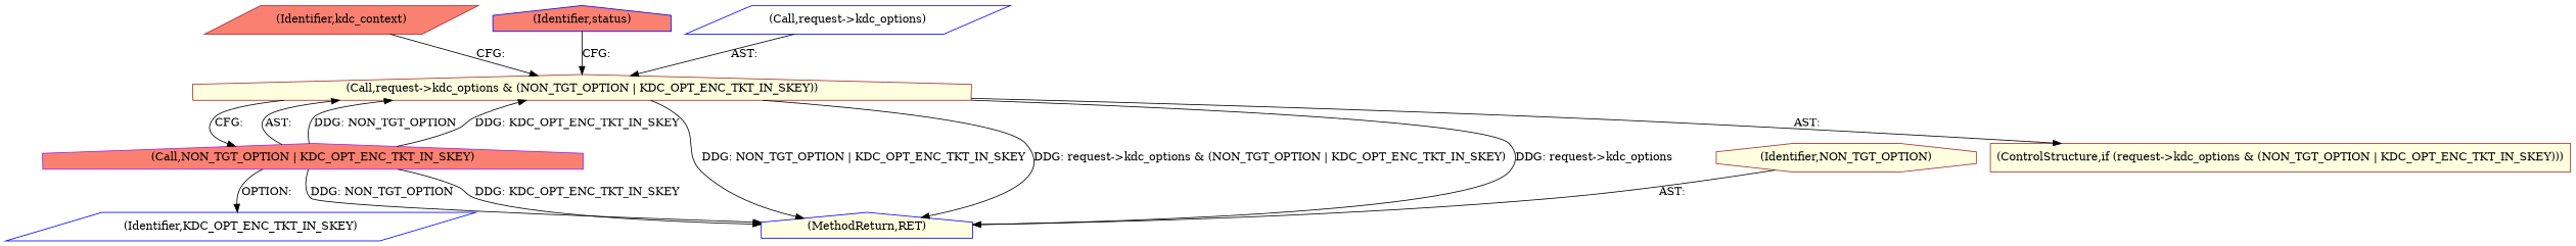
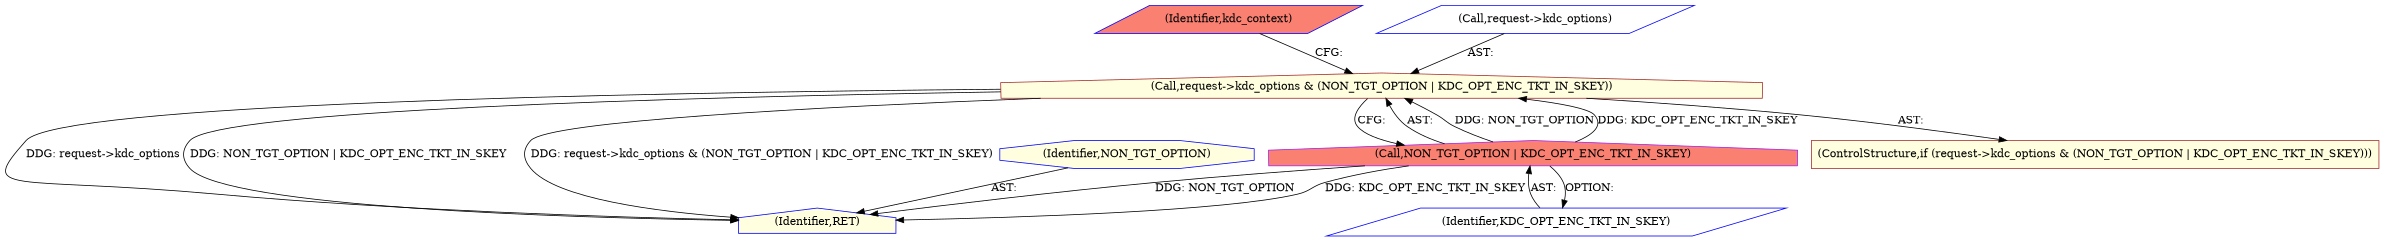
  digraph {
    node [color=blue fillcolor=lightyellow shape=house style=filled]
    n1 [color=brown label="(Call,request->kdc_options & (NON_TGT_OPTION | KDC_OPT_ENC_TKT_IN_SKEY))"]
    n2 [color=purple fillcolor=salmon label="(Call,NON_TGT_OPTION | KDC_OPT_ENC_TKT_IN_SKEY)"]
-   n3 [label="(MethodReturn,RET)"]
+   n3 [label="(Identifier,RET)"]
    n4 [color=brown label="(ControlStructure,if (request->kdc_options & (NON_TGT_OPTION | KDC_OPT_ENC_TKT_IN_SKEY)))" shape=box]
    n5 [fillcolor=white label="(Identifier,KDC_OPT_ENC_TKT_IN_SKEY)" shape=parallelogram]
-   n6 [color=brown label="(Identifier,NON_TGT_OPTION)" shape=octagon]
-   n7 [color=brown fillcolor=salmon label="(Identifier,kdc_context)" shape=parallelogram]
-   n8 [fillcolor=salmon label="(Identifier,status)"]
+   n6 [label="(Identifier,NON_TGT_OPTION)" shape=octagon]
+   n7 [fillcolor=salmon label="(Identifier,kdc_context)" shape=parallelogram]
    n9 [fillcolor=white label="(Call,request->kdc_options)" shape=parallelogram]
    n1 -> n2 [label="CFG: "]
    n1 -> n3 [label="DDG: NON_TGT_OPTION | KDC_OPT_ENC_TKT_IN_SKEY"]
    n1 -> n3 [label="DDG: request->kdc_options & (NON_TGT_OPTION | KDC_OPT_ENC_TKT_IN_SKEY)"]
    n1 -> n3 [label="DDG: request->kdc_options"]
    n1 -> n4 [label="AST: "]
    n2 -> n1 [label="AST: "]
    n2 -> n1 [label="DDG: NON_TGT_OPTION"]
    n2 -> n1 [label="DDG: KDC_OPT_ENC_TKT_IN_SKEY"]
    n2 -> n3 [label="DDG: KDC_OPT_ENC_TKT_IN_SKEY"]
    n2 -> n3 [label="DDG: NON_TGT_OPTION"]
    n2 -> n5 [label="OPTION: "]
+   n5 -> n2 [label="AST: "]
    n6 -> n3 [label="AST: "]
    n7 -> n1 [label="CFG: "]
-   n8 -> n1 [label="CFG: "]
    n9 -> n1 [label="AST: "]
  }
